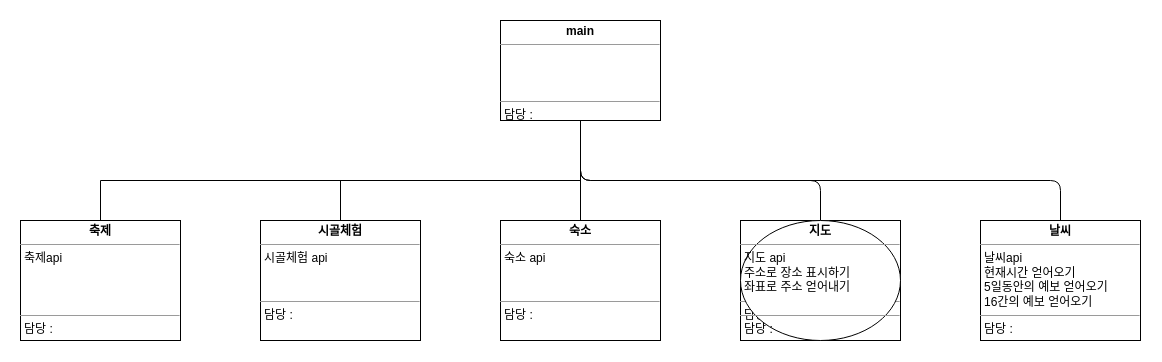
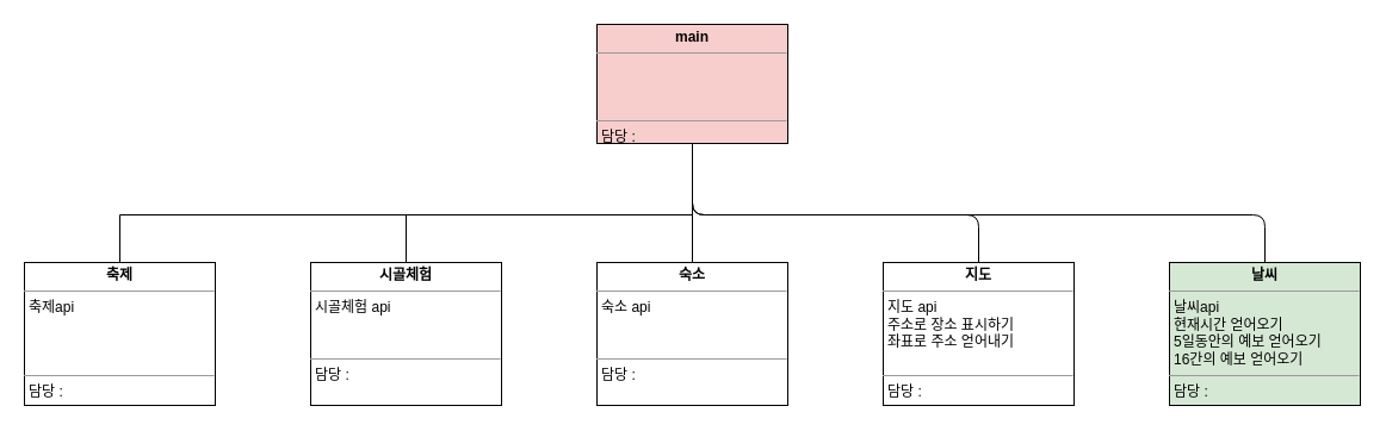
  <mxCell id="0" />
  <mxCell id="1" parent="0" />
- <mxCell id="2" value="&lt;p style=&quot;margin: 0px ; margin-top: 4px ; text-align: center&quot;&gt;&lt;b&gt;main&lt;/b&gt;&lt;/p&gt;&lt;hr size=&quot;1&quot;&gt;&lt;p style=&quot;margin: 0px ; margin-left: 4px&quot;&gt;&lt;br&gt;&lt;/p&gt;&lt;p style=&quot;margin: 0px ; margin-left: 4px&quot;&gt;&lt;br&gt;&lt;/p&gt;&lt;p style=&quot;margin: 0px ; margin-left: 4px&quot;&gt;&lt;br&gt;&lt;/p&gt;&lt;hr size=&quot;1&quot;&gt;&lt;p style=&quot;margin: 0px ; margin-left: 4px&quot;&gt;담당 :&amp;nbsp;&lt;/p&gt;" style="verticalAlign=top;align=left;overflow=fill;fontSize=12;fontFamily=Helvetica;html=1;" parent="1" vertex="1"><mxGeometry x="500" y="20" width="160" height="100" as="geometry" /></mxCell>
+ <mxCell id="2" value="&lt;p style=&quot;margin: 0px ; margin-top: 4px ; text-align: center&quot;&gt;&lt;b&gt;main&lt;/b&gt;&lt;/p&gt;&lt;hr size=&quot;1&quot;&gt;&lt;p style=&quot;margin: 0px ; margin-left: 4px&quot;&gt;&lt;br&gt;&lt;/p&gt;&lt;p style=&quot;margin: 0px ; margin-left: 4px&quot;&gt;&lt;br&gt;&lt;/p&gt;&lt;p style=&quot;margin: 0px ; margin-left: 4px&quot;&gt;&lt;br&gt;&lt;/p&gt;&lt;hr size=&quot;1&quot;&gt;&lt;p style=&quot;margin: 0px ; margin-left: 4px&quot;&gt;담당 :&amp;nbsp;&lt;/p&gt;" style="verticalAlign=top;align=left;overflow=fill;fontSize=12;fontFamily=Helvetica;html=1;fillColor=#f8cecc;" parent="1" vertex="1"><mxGeometry x="500" y="20" width="160" height="100" as="geometry" /></mxCell>
  <mxCell id="3" value="&lt;p style=&quot;margin: 0px ; margin-top: 4px ; text-align: center&quot;&gt;&lt;b&gt;날씨&lt;/b&gt;&lt;/p&gt;&lt;hr size=&quot;1&quot;&gt;&lt;p style=&quot;margin: 0px ; margin-left: 4px&quot;&gt;&lt;span&gt;날씨api&amp;nbsp;&lt;/span&gt;&lt;br&gt;&lt;/p&gt;&lt;p style=&quot;margin: 0px ; margin-left: 4px&quot;&gt;&lt;br&gt;&lt;/p&gt;&lt;p style=&quot;margin: 0px ; margin-left: 4px&quot;&gt;&lt;br&gt;&lt;/p&gt;&lt;p style=&quot;margin: 0px ; margin-left: 4px&quot;&gt;&lt;br&gt;&lt;/p&gt;&lt;hr size=&quot;1&quot;&gt;&lt;p style=&quot;margin: 0px ; margin-left: 4px&quot;&gt;담당 :&amp;nbsp;&lt;/p&gt;" style="verticalAlign=top;align=left;overflow=fill;fontSize=12;fontFamily=Helvetica;html=1;" parent="1" vertex="1"><mxGeometry x="20" y="220" width="160" height="120" as="geometry" /></mxCell>
  <mxCell id="4" value="&lt;p style=&quot;margin: 0px ; margin-top: 4px ; text-align: center&quot;&gt;&lt;b&gt;축제&lt;/b&gt;&lt;/p&gt;&lt;hr size=&quot;1&quot;&gt;&lt;p style=&quot;margin: 0px ; margin-left: 4px&quot;&gt;&lt;span&gt;축제api&lt;/span&gt;&lt;br&gt;&lt;/p&gt;&lt;p style=&quot;margin: 0px ; margin-left: 4px&quot;&gt;&lt;span&gt;&lt;br&gt;&lt;/span&gt;&lt;/p&gt;&lt;p style=&quot;margin: 0px ; margin-left: 4px&quot;&gt;&lt;span&gt;&lt;br&gt;&lt;/span&gt;&lt;/p&gt;&lt;p style=&quot;margin: 0px ; margin-left: 4px&quot;&gt;&lt;span&gt;&lt;br&gt;&lt;/span&gt;&lt;/p&gt;&lt;hr size=&quot;1&quot;&gt;&lt;p style=&quot;margin: 0px ; margin-left: 4px&quot;&gt;담당 :&amp;nbsp;&lt;/p&gt;" style="verticalAlign=top;align=left;overflow=fill;fontSize=12;fontFamily=Helvetica;html=1;" parent="1" vertex="1"><mxGeometry x="260" y="220" width="160" height="120" as="geometry" /></mxCell>
  <mxCell id="5" value="&lt;p style=&quot;margin: 0px ; margin-top: 4px ; text-align: center&quot;&gt;&lt;b&gt;지도&lt;/b&gt;&lt;/p&gt;&lt;hr size=&quot;1&quot;&gt;&lt;p style=&quot;margin: 0px ; margin-left: 4px&quot;&gt;지도 api&lt;/p&gt;&lt;p style=&quot;margin: 0px ; margin-left: 4px&quot;&gt;&lt;br&gt;&lt;/p&gt;&lt;p style=&quot;margin: 0px ; margin-left: 4px&quot;&gt;&lt;br&gt;&lt;/p&gt;&lt;p style=&quot;margin: 0px ; margin-left: 4px&quot;&gt;&lt;br&gt;&lt;/p&gt;&lt;hr size=&quot;1&quot;&gt;&lt;p style=&quot;margin: 0px ; margin-left: 4px&quot;&gt;담당 :&amp;nbsp;&lt;/p&gt;" style="verticalAlign=top;align=left;overflow=fill;fontSize=12;fontFamily=Helvetica;html=1;" parent="1" vertex="1"><mxGeometry x="500" y="220" width="160" height="120" as="geometry" /></mxCell>
  <mxCell id="6" value="&lt;p style=&quot;margin: 0px ; margin-top: 4px ; text-align: center&quot;&gt;&lt;b&gt;휴게소맛집&lt;/b&gt;&lt;/p&gt;&lt;hr size=&quot;1&quot;&gt;&lt;p style=&quot;margin: 0px ; margin-left: 4px&quot;&gt;교통량 api&lt;/p&gt;&lt;p style=&quot;margin: 0px ; margin-left: 4px&quot;&gt;&lt;br&gt;&lt;/p&gt;&lt;p style=&quot;margin: 0px ; margin-left: 4px&quot;&gt;&lt;br&gt;&lt;/p&gt;&lt;p style=&quot;margin: 0px ; margin-left: 4px&quot;&gt;&lt;br&gt;&lt;/p&gt;&lt;hr size=&quot;1&quot;&gt;&lt;p style=&quot;margin: 0px ; margin-left: 4px&quot;&gt;담당 :&amp;nbsp;&lt;/p&gt;" style="verticalAlign=top;align=left;overflow=fill;fontSize=12;fontFamily=Helvetica;html=1;" parent="1" vertex="1"><mxGeometry x="740" y="220" width="160" height="120" as="geometry" /></mxCell>
  <mxCell id="7" value="&lt;p style=&quot;margin: 0px ; margin-top: 4px ; text-align: center&quot;&gt;&lt;b&gt;숙소&lt;/b&gt;&lt;/p&gt;&lt;hr size=&quot;1&quot;&gt;&lt;p style=&quot;margin: 0px ; margin-left: 4px&quot;&gt;&lt;span&gt;숙소 api&lt;/span&gt;&lt;br&gt;&lt;/p&gt;&lt;p style=&quot;margin: 0px ; margin-left: 4px&quot;&gt;&lt;br&gt;&lt;/p&gt;&lt;p style=&quot;margin: 0px ; margin-left: 4px&quot;&gt;&lt;br&gt;&lt;/p&gt;&lt;hr size=&quot;1&quot;&gt;&lt;p style=&quot;margin: 0px ; margin-left: 4px&quot;&gt;담당 :&amp;nbsp;&lt;/p&gt;" style="verticalAlign=top;align=left;overflow=fill;fontSize=12;fontFamily=Helvetica;html=1;" parent="1" vertex="1"><mxGeometry x="980" y="220" width="160" height="120" as="geometry" /></mxCell>
  <mxCell id="8" value="" style="endArrow=none;html=1;rounded=0;exitX=0.5;exitY=0;exitDx=0;exitDy=0;entryX=0.5;entryY=1;entryDx=0;entryDy=0;" parent="1" source="3" target="2" edge="1"><mxGeometry relative="1" as="geometry"><mxPoint x="520" y="410" as="sourcePoint" /><mxPoint x="680" y="410" as="targetPoint" /><Array as="points"><mxPoint x="100" y="180" /><mxPoint x="580" y="180" /></Array></mxGeometry></mxCell>
  <mxCell id="9" value="" style="endArrow=none;html=1;rounded=0;exitX=0.5;exitY=1;exitDx=0;exitDy=0;entryX=0.5;entryY=1;entryDx=0;entryDy=0;" parent="1" target="2" edge="1"><mxGeometry relative="1" as="geometry"><mxPoint x="340" y="220" as="sourcePoint" /><mxPoint x="820" y="120" as="targetPoint" /><Array as="points"><mxPoint x="340" y="180" /><mxPoint x="580" y="180" /></Array></mxGeometry></mxCell>
  <mxCell id="10" value="" style="endArrow=none;html=1;rounded=0;exitX=0.5;exitY=0;exitDx=0;exitDy=0;" parent="1" edge="1"><mxGeometry relative="1" as="geometry"><mxPoint x="580" y="220" as="sourcePoint" /><mxPoint x="580" y="130" as="targetPoint" /><Array as="points"><mxPoint x="580" y="180" /></Array></mxGeometry></mxCell>
  <mxCell id="11" value="" style="endArrow=none;html=1;entryX=0.5;entryY=1;entryDx=0;entryDy=0;exitX=0.5;exitY=0;exitDx=0;exitDy=0;" parent="1" source="6" target="2" edge="1"><mxGeometry width="50" height="50" relative="1" as="geometry"><mxPoint x="700" y="190" as="sourcePoint" /><mxPoint x="750" y="140" as="targetPoint" /><Array as="points"><mxPoint x="820" y="180" /><mxPoint x="580" y="180" /></Array></mxGeometry></mxCell>
  <mxCell id="12" value="" style="endArrow=none;html=1;entryX=0.5;entryY=1;entryDx=0;entryDy=0;exitX=0.5;exitY=0;exitDx=0;exitDy=0;" parent="1" target="2" edge="1"><mxGeometry width="50" height="50" relative="1" as="geometry"><mxPoint x="1060" y="220" as="sourcePoint" /><mxPoint x="820" y="120" as="targetPoint" /><Array as="points"><mxPoint x="1060" y="180" /><mxPoint x="580" y="180" /></Array></mxGeometry></mxCell>
  <mxCell id="13" value="&lt;p style=&quot;margin: 0px ; margin-top: 4px ; text-align: center&quot;&gt;&lt;b&gt;시골체험&lt;/b&gt;&lt;/p&gt;&lt;hr size=&quot;1&quot;&gt;&lt;p style=&quot;margin: 0px ; margin-left: 4px&quot;&gt;&lt;span&gt;시골체험 api&lt;/span&gt;&lt;br&gt;&lt;/p&gt;&lt;p style=&quot;margin: 0px ; margin-left: 4px&quot;&gt;&lt;br&gt;&lt;/p&gt;&lt;p style=&quot;margin: 0px ; margin-left: 4px&quot;&gt;&lt;br&gt;&lt;/p&gt;&lt;hr size=&quot;1&quot;&gt;&lt;p style=&quot;margin: 0px ; margin-left: 4px&quot;&gt;담당 :&amp;nbsp;&lt;/p&gt;" style="verticalAlign=top;align=left;overflow=fill;fontSize=12;fontFamily=Helvetica;html=1;" parent="1" vertex="1"><mxGeometry x="740" y="220" width="160" height="120" as="geometry" /></mxCell>
  <mxCell id="14" value="&lt;p style=&quot;margin: 0px ; margin-top: 4px ; text-align: center&quot;&gt;&lt;b&gt;날씨&lt;/b&gt;&lt;/p&gt;&lt;hr size=&quot;1&quot;&gt;&lt;p style=&quot;margin: 0px ; margin-left: 4px&quot;&gt;&lt;span&gt;날씨api&amp;nbsp;&lt;/span&gt;&lt;br&gt;&lt;/p&gt;&lt;p style=&quot;margin: 0px ; margin-left: 4px&quot;&gt;&lt;br&gt;&lt;/p&gt;&lt;p style=&quot;margin: 0px ; margin-left: 4px&quot;&gt;&lt;br&gt;&lt;/p&gt;&lt;p style=&quot;margin: 0px ; margin-left: 4px&quot;&gt;&lt;br&gt;&lt;/p&gt;&lt;hr size=&quot;1&quot;&gt;&lt;p style=&quot;margin: 0px ; margin-left: 4px&quot;&gt;담당 :&amp;nbsp;&lt;/p&gt;" style="verticalAlign=top;align=left;overflow=fill;fontSize=12;fontFamily=Helvetica;html=1;" vertex="1" parent="1"><mxGeometry x="260" y="220" width="160" height="120" as="geometry" /></mxCell>
  <mxCell id="15" value="&lt;p style=&quot;margin: 0px ; margin-top: 4px ; text-align: center&quot;&gt;&lt;b&gt;축제&lt;/b&gt;&lt;/p&gt;&lt;hr size=&quot;1&quot;&gt;&lt;p style=&quot;margin: 0px ; margin-left: 4px&quot;&gt;&lt;span&gt;축제api&lt;/span&gt;&lt;br&gt;&lt;/p&gt;&lt;p style=&quot;margin: 0px ; margin-left: 4px&quot;&gt;&lt;span&gt;&lt;br&gt;&lt;/span&gt;&lt;/p&gt;&lt;p style=&quot;margin: 0px ; margin-left: 4px&quot;&gt;&lt;span&gt;&lt;br&gt;&lt;/span&gt;&lt;/p&gt;&lt;p style=&quot;margin: 0px ; margin-left: 4px&quot;&gt;&lt;span&gt;&lt;br&gt;&lt;/span&gt;&lt;/p&gt;&lt;hr size=&quot;1&quot;&gt;&lt;p style=&quot;margin: 0px ; margin-left: 4px&quot;&gt;담당 :&amp;nbsp;&lt;/p&gt;" style="verticalAlign=top;align=left;overflow=fill;fontSize=12;fontFamily=Helvetica;html=1;" vertex="1" parent="1"><mxGeometry x="20" y="220" width="160" height="120" as="geometry" /></mxCell>
- <mxCell id="16" value="&lt;p style=&quot;margin: 0px ; margin-top: 4px ; text-align: center&quot;&gt;&lt;b&gt;날씨&lt;/b&gt;&lt;/p&gt;&lt;hr size=&quot;1&quot;&gt;&lt;p style=&quot;margin: 0px ; margin-left: 4px&quot;&gt;&lt;span&gt;날씨api&amp;nbsp;&lt;/span&gt;&lt;br&gt;&lt;/p&gt;&lt;p style=&quot;margin: 0px ; margin-left: 4px&quot;&gt;현재시간 얻어오기&lt;/p&gt;&lt;p style=&quot;margin: 0px ; margin-left: 4px&quot;&gt;5일동안의 예보 얻어오기&lt;/p&gt;&lt;p style=&quot;margin: 0px ; margin-left: 4px&quot;&gt;16간의 예보 얻어오기&lt;/p&gt;&lt;hr size=&quot;1&quot;&gt;&lt;p style=&quot;margin: 0px ; margin-left: 4px&quot;&gt;담당 :&amp;nbsp;&lt;/p&gt;" style="verticalAlign=top;align=left;overflow=fill;fontSize=12;fontFamily=Helvetica;html=1;" vertex="1" parent="1"><mxGeometry x="980" y="220" width="160" height="120" as="geometry" /></mxCell>
+ <mxCell id="16" value="&lt;p style=&quot;margin: 0px ; margin-top: 4px ; text-align: center&quot;&gt;&lt;b&gt;날씨&lt;/b&gt;&lt;/p&gt;&lt;hr size=&quot;1&quot;&gt;&lt;p style=&quot;margin: 0px ; margin-left: 4px&quot;&gt;&lt;span&gt;날씨api&amp;nbsp;&lt;/span&gt;&lt;br&gt;&lt;/p&gt;&lt;p style=&quot;margin: 0px ; margin-left: 4px&quot;&gt;현재시간 얻어오기&lt;/p&gt;&lt;p style=&quot;margin: 0px ; margin-left: 4px&quot;&gt;5일동안의 예보 얻어오기&lt;/p&gt;&lt;p style=&quot;margin: 0px ; margin-left: 4px&quot;&gt;16간의 예보 얻어오기&lt;/p&gt;&lt;hr size=&quot;1&quot;&gt;&lt;p style=&quot;margin: 0px ; margin-left: 4px&quot;&gt;담당 :&amp;nbsp;&lt;/p&gt;" style="verticalAlign=top;align=left;overflow=fill;fontSize=12;fontFamily=Helvetica;html=1;fillColor=#d5e8d4;" vertex="1" parent="1"><mxGeometry x="980" y="220" width="160" height="120" as="geometry" /></mxCell>
  <mxCell id="17" value="&lt;p style=&quot;margin: 0px ; margin-top: 4px ; text-align: center&quot;&gt;&lt;b&gt;시골체험&lt;/b&gt;&lt;/p&gt;&lt;hr size=&quot;1&quot;&gt;&lt;p style=&quot;margin: 0px ; margin-left: 4px&quot;&gt;&lt;span&gt;시골체험 api&lt;/span&gt;&lt;br&gt;&lt;/p&gt;&lt;p style=&quot;margin: 0px ; margin-left: 4px&quot;&gt;&lt;br&gt;&lt;/p&gt;&lt;p style=&quot;margin: 0px ; margin-left: 4px&quot;&gt;&lt;br&gt;&lt;/p&gt;&lt;hr size=&quot;1&quot;&gt;&lt;p style=&quot;margin: 0px ; margin-left: 4px&quot;&gt;담당 :&amp;nbsp;&lt;/p&gt;" style="verticalAlign=top;align=left;overflow=fill;fontSize=12;fontFamily=Helvetica;html=1;" vertex="1" parent="1"><mxGeometry x="260" y="220" width="160" height="120" as="geometry" /></mxCell>
  <mxCell id="18" value="&lt;p style=&quot;margin: 0px ; margin-top: 4px ; text-align: center&quot;&gt;&lt;b&gt;숙소&lt;/b&gt;&lt;/p&gt;&lt;hr size=&quot;1&quot;&gt;&lt;p style=&quot;margin: 0px ; margin-left: 4px&quot;&gt;&lt;span&gt;숙소 api&lt;/span&gt;&lt;br&gt;&lt;/p&gt;&lt;p style=&quot;margin: 0px ; margin-left: 4px&quot;&gt;&lt;br&gt;&lt;/p&gt;&lt;p style=&quot;margin: 0px ; margin-left: 4px&quot;&gt;&lt;br&gt;&lt;/p&gt;&lt;hr size=&quot;1&quot;&gt;&lt;p style=&quot;margin: 0px ; margin-left: 4px&quot;&gt;담당 :&amp;nbsp;&lt;/p&gt;" style="verticalAlign=top;align=left;overflow=fill;fontSize=12;fontFamily=Helvetica;html=1;" vertex="1" parent="1"><mxGeometry x="500" y="220" width="160" height="120" as="geometry" /></mxCell>
- <mxCell id="19" value="&lt;p style=&quot;margin: 0px ; margin-top: 4px ; text-align: center&quot;&gt;&lt;b&gt;지도&lt;/b&gt;&lt;/p&gt;&lt;hr size=&quot;1&quot;&gt;&lt;p style=&quot;margin: 0px ; margin-left: 4px&quot;&gt;지도 api&lt;/p&gt;&lt;p style=&quot;margin: 0px ; margin-left: 4px&quot;&gt;주소로 장소 표시하기&lt;/p&gt;&lt;p style=&quot;margin: 0px ; margin-left: 4px&quot;&gt;좌표로 주소 얻어내기&lt;/p&gt;&lt;p style=&quot;margin: 0px ; margin-left: 4px&quot;&gt;&lt;br&gt;&lt;/p&gt;&lt;hr size=&quot;1&quot;&gt;&lt;p style=&quot;margin: 0px ; margin-left: 4px&quot;&gt;담당 :&amp;nbsp;&lt;/p&gt;" style="ellipse;verticalAlign=top;align=left;overflow=fill;fontSize=12;fontFamily=Helvetica;html=1;" vertex="1" parent="1"><mxGeometry x="740" y="220" width="160" height="120" as="geometry" /></mxCell>
+ <mxCell id="19" value="&lt;p style=&quot;margin: 0px ; margin-top: 4px ; text-align: center&quot;&gt;&lt;b&gt;지도&lt;/b&gt;&lt;/p&gt;&lt;hr size=&quot;1&quot;&gt;&lt;p style=&quot;margin: 0px ; margin-left: 4px&quot;&gt;지도 api&lt;/p&gt;&lt;p style=&quot;margin: 0px ; margin-left: 4px&quot;&gt;주소로 장소 표시하기&lt;/p&gt;&lt;p style=&quot;margin: 0px ; margin-left: 4px&quot;&gt;좌표로 주소 얻어내기&lt;/p&gt;&lt;p style=&quot;margin: 0px ; margin-left: 4px&quot;&gt;&lt;br&gt;&lt;/p&gt;&lt;hr size=&quot;1&quot;&gt;&lt;p style=&quot;margin: 0px ; margin-left: 4px&quot;&gt;담당 :&amp;nbsp;&lt;/p&gt;" style="verticalAlign=top;align=left;overflow=fill;fontSize=12;fontFamily=Helvetica;html=1;" vertex="1" parent="1"><mxGeometry x="740" y="220" width="160" height="120" as="geometry" /></mxCell>
